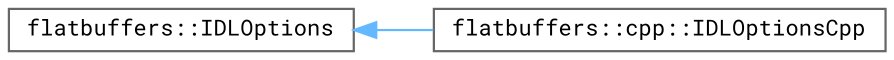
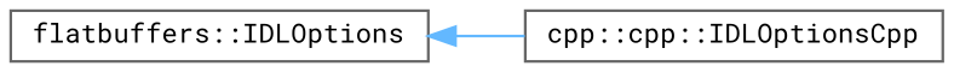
  digraph {
    rankdir=LR
    fontname="Roboto Mono"
    node [color=grey40 fillcolor=white fontname="Roboto Mono" fontsize=10 shape=box style=filled]
    n1 [height=0.2 label="flatbuffers::IDLOptions" width=0.4]
-   n2 [height=0.2 label="flatbuffers::cpp::IDLOptionsCpp" width=0.4]
+   n2 [height=0.2 label="cpp::cpp::IDLOptionsCpp" width=0.4]
    n1 -> n2 [color=steelblue1 dir=back fontname="Roboto Mono" fontsize=10 labelfontname=Helvetica labelfontsize=10 style=solid]
  }
